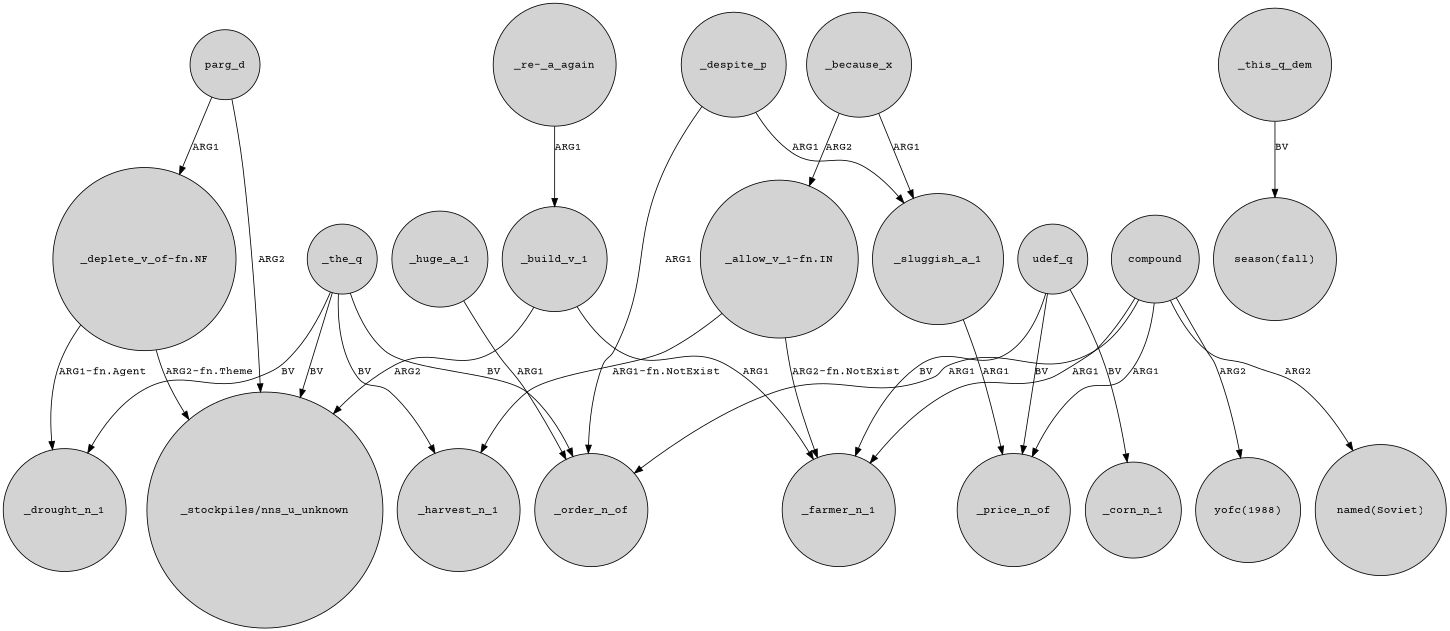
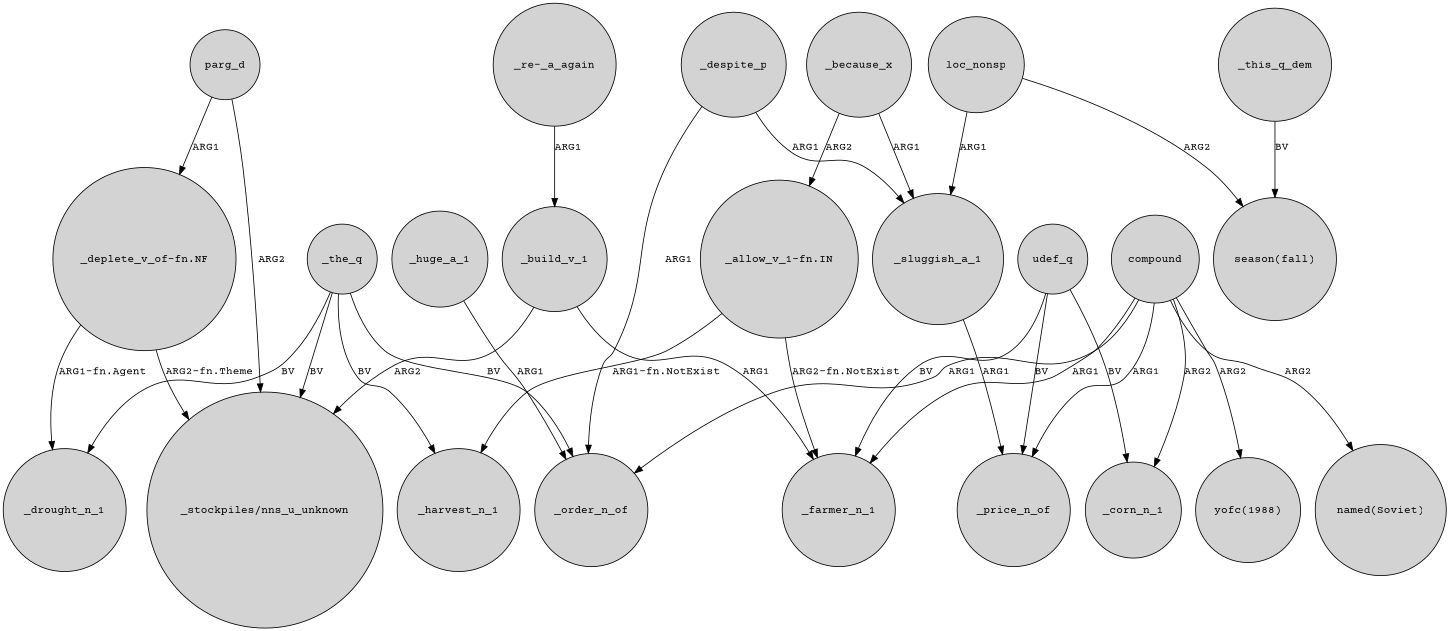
  digraph {
    fontname="Courier Prime"
    node [fontname="Courier Prime" shape=circle style=filled]
    edge [fontname="Courier Prime"]
    "_allow_v_1-fn.IN"
    _farmer_n_1
    _harvest_n_1
    _build_v_1
    "_stockpiles/nns_u_unknown"
    udef_q
    _price_n_of
    _corn_n_1
    _because_x
    _sluggish_a_1
    _the_q
    _drought_n_1
    _order_n_of
    "_deplete_v_of-fn.NF"
    compound
    "named(Soviet)"
    "yofc(1988)"
    _despite_p
    "_re-_a_again"
+   loc_nonsp
    "season(fall)"
    parg_d
    _this_q_dem
    _huge_a_1
    "_allow_v_1-fn.IN" -> _farmer_n_1 [label="ARG2-fn.NotExist"]
    "_allow_v_1-fn.IN" -> _harvest_n_1 [label="ARG1-fn.NotExist"]
    _build_v_1 -> _farmer_n_1 [label=ARG1]
    _build_v_1 -> "_stockpiles/nns_u_unknown" [label=ARG2]
    udef_q -> _farmer_n_1 [label=BV]
    udef_q -> _price_n_of [label=BV]
    udef_q -> _corn_n_1 [label=BV]
    _because_x -> "_allow_v_1-fn.IN" [label=ARG2]
    _because_x -> _sluggish_a_1 [label=ARG1]
    _sluggish_a_1 -> _price_n_of [label=ARG1]
    _the_q -> _harvest_n_1 [label=BV]
    _the_q -> "_stockpiles/nns_u_unknown" [label=BV]
    _the_q -> _drought_n_1 [label=BV]
    _the_q -> _order_n_of [label=BV]
    "_deplete_v_of-fn.NF" -> "_stockpiles/nns_u_unknown" [label="ARG2-fn.Theme"]
    "_deplete_v_of-fn.NF" -> _drought_n_1 [label="ARG1-fn.Agent"]
    compound -> _farmer_n_1 [label=ARG1]
    compound -> _price_n_of [label=ARG1]
+   compound -> _corn_n_1 [label=ARG2]
    compound -> _order_n_of [label=ARG1]
    compound -> "named(Soviet)" [label=ARG2]
    compound -> "yofc(1988)" [label=ARG2]
    _despite_p -> _sluggish_a_1 [label=ARG1]
    _despite_p -> _order_n_of [label=ARG1]
    "_re-_a_again" -> _build_v_1 [label=ARG1]
+   loc_nonsp -> _sluggish_a_1 [label=ARG1]
+   loc_nonsp -> "season(fall)" [label=ARG2]
    parg_d -> "_stockpiles/nns_u_unknown" [label=ARG2]
    parg_d -> "_deplete_v_of-fn.NF" [label=ARG1]
    _this_q_dem -> "season(fall)" [label=BV]
    _huge_a_1 -> _order_n_of [label=ARG1]
  }
